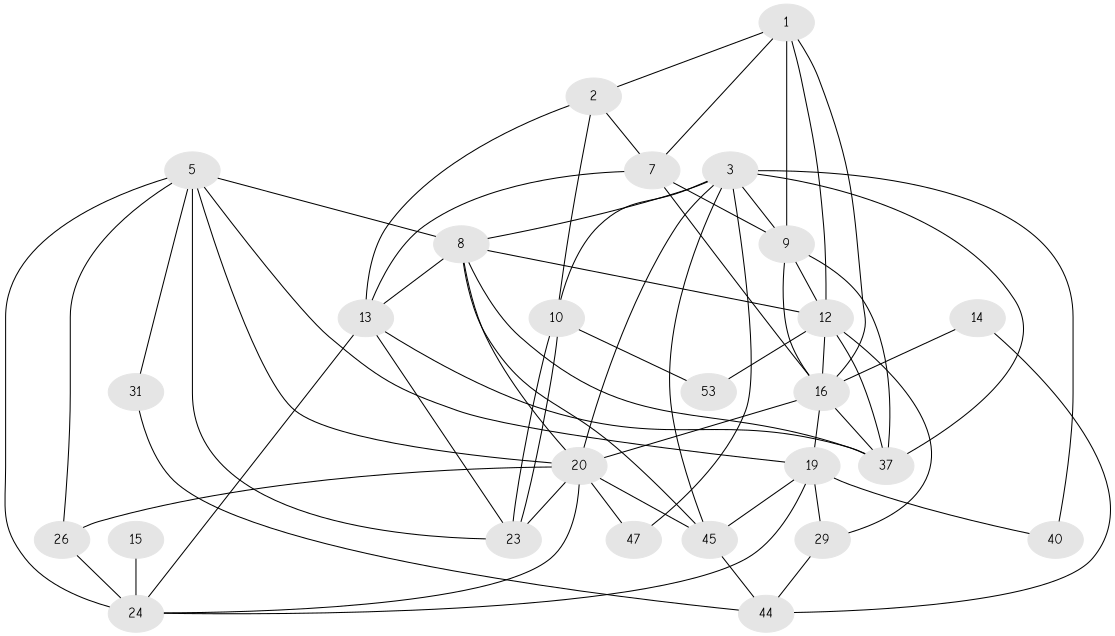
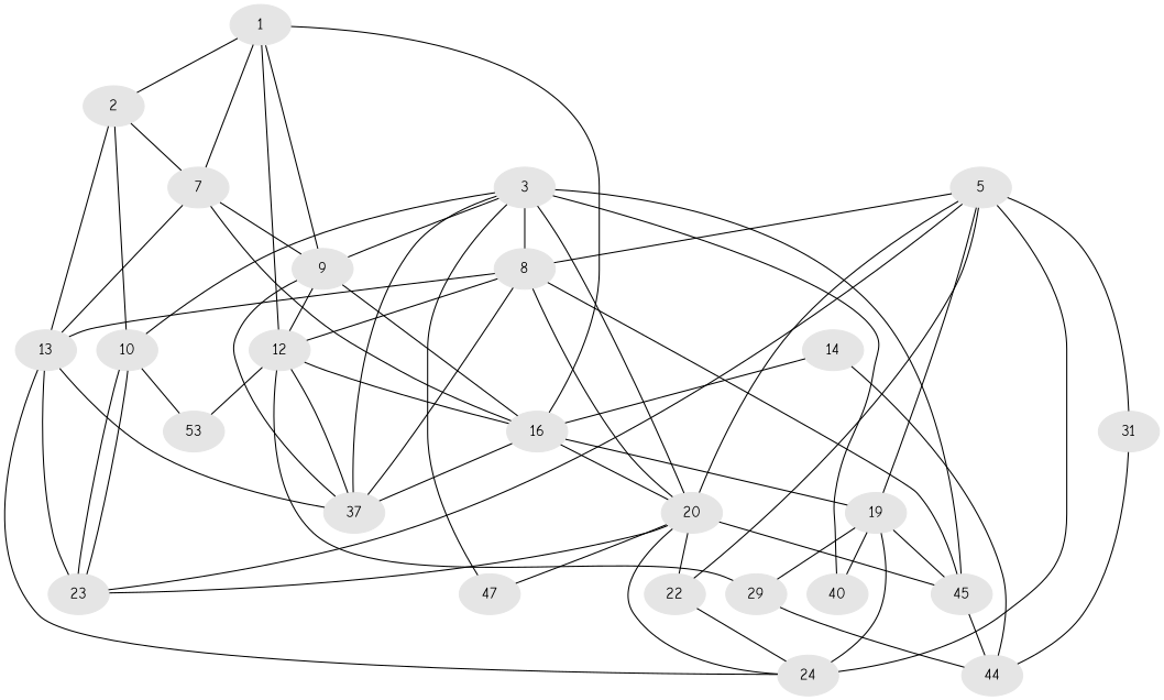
  graph {
    fontname="Comic Neue"
    node [color=gray90 fontname="Comic Neue" style=filled]
    edge [fontname="Comic Neue"]
    1 [super="+4"]
    2
    7 [super="+34+21"]
    9 [super="+37+18"]
    12 [super="+39+46"]
    16 [super="+25"]
    10 [super="+11"]
    13 [super="+26"]
    n9 [label=37 super="+51"]
    n10 [label=53]
    29
    20 [super="+32+28"]
    19 [super="+36+35"]
    23 [super="+42"]
    24 [super="+48+43"]
    3 [super="+17"]
    8 [super="+50+41"]
    40
    45
    47
-   22 [label=26]
+   22
    44
    5 [super="+30+6"]
    31
    14
-   15
    1 -- 2
    1 -- 7
    1 -- 9
    1 -- 12
    1 -- 16
    2 -- 7
    2 -- 10
    2 -- 13
    7 -- 9
    7 -- 16
    7 -- 13
    9 -- 12 [weight=2]
    9 -- 16
    9 -- n9
    12 -- 16
    12 -- n9
    12 -- n10
    12 -- 29
    16 -- n9
    16 -- 20
    16 -- 19 [weight=3]
    10 -- n10
    10 -- 23 [weight=2]
    10 -- 23
    13 -- n9
    13 -- 23
    13 -- 24
    29 -- 44
    20 -- 23
    20 -- 24
    20 -- 45
    20 -- 47
    20 -- 22
    19 -- 29
    19 -- 24
    19 -- 40
    19 -- 45
    3 -- 9
    3 -- 10
    3 -- n9
    3 -- 20
    3 -- 8
    3 -- 40 [weight=2]
    3 -- 45
    3 -- 47
    8 -- 12
    8 -- 13 [weight=2]
    8 -- n9
    8 -- 20
    8 -- 45
    45 -- 44
    22 -- 24
    5 -- 20
    5 -- 19
    5 -- 23
    5 -- 24 [weight=2]
    5 -- 8 [weight=2]
    5 -- 22
    5 -- 31
    31 -- 44
    14 -- 16 [weight=2]
    14 -- 44
-   15 -- 24 [weight=2]
  }
